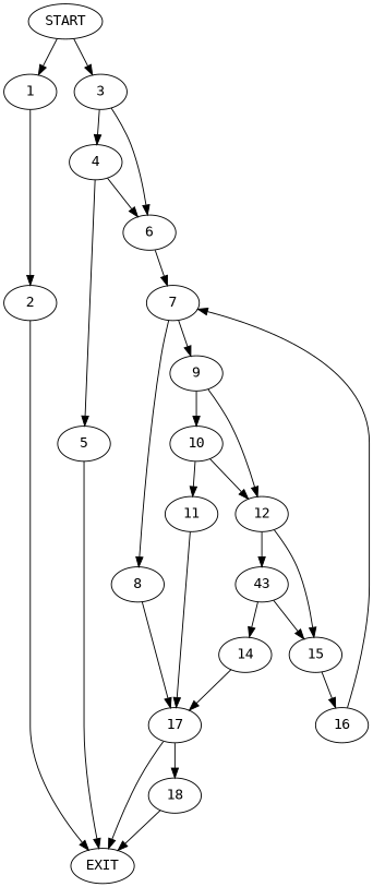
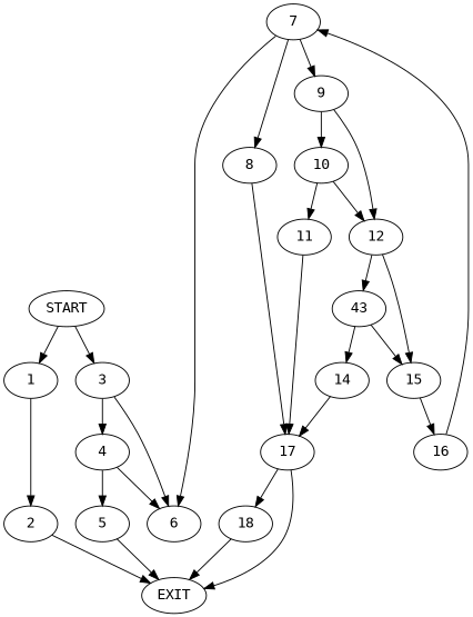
  digraph {
    fontname="DejaVu Sans Mono"
    node [fontname="DejaVu Sans Mono"]
    edge [fontname="DejaVu Sans Mono"]
    n1 [label=START]
    1
    3
    2
    4
    6
    n7 [label=EXIT]
    5
    7
    8
    9
    17
    10
    12
    18
    11
    n17 [label=43]
    15
    14
    16
    n1 -> 1
    n1 -> 3
    1 -> 2
    3 -> 4
    3 -> 6
    2 -> n7
    4 -> 6
    4 -> 5
-   6 -> 7
+   7 -> 6
    5 -> n7
    7 -> 8
    7 -> 9
    8 -> 17
    9 -> 10
    9 -> 12
    17 -> n7
    17 -> 18
    10 -> 12
    10 -> 11
    12 -> n17
    12 -> 15
    18 -> n7
    11 -> 17
    n17 -> 15
    n17 -> 14
    15 -> 16
    14 -> 17
    16 -> 7
  }
